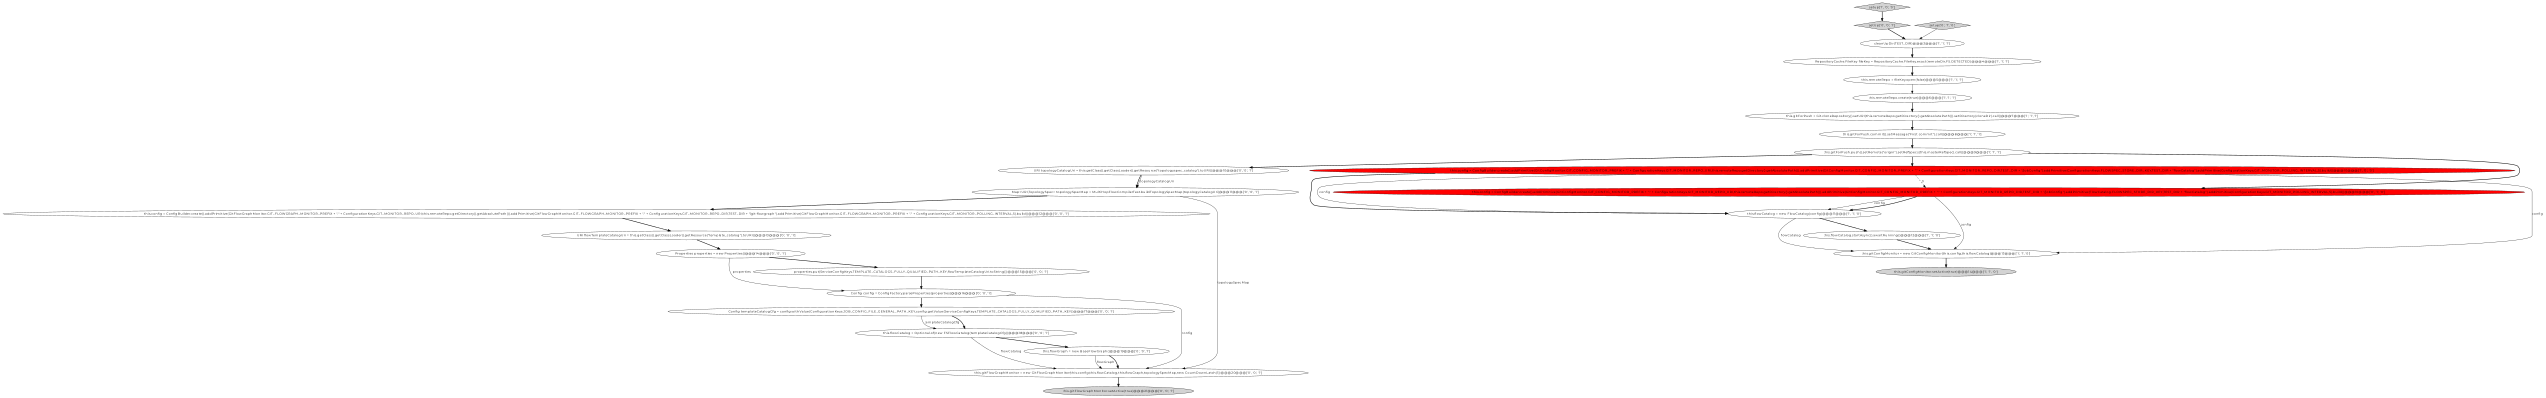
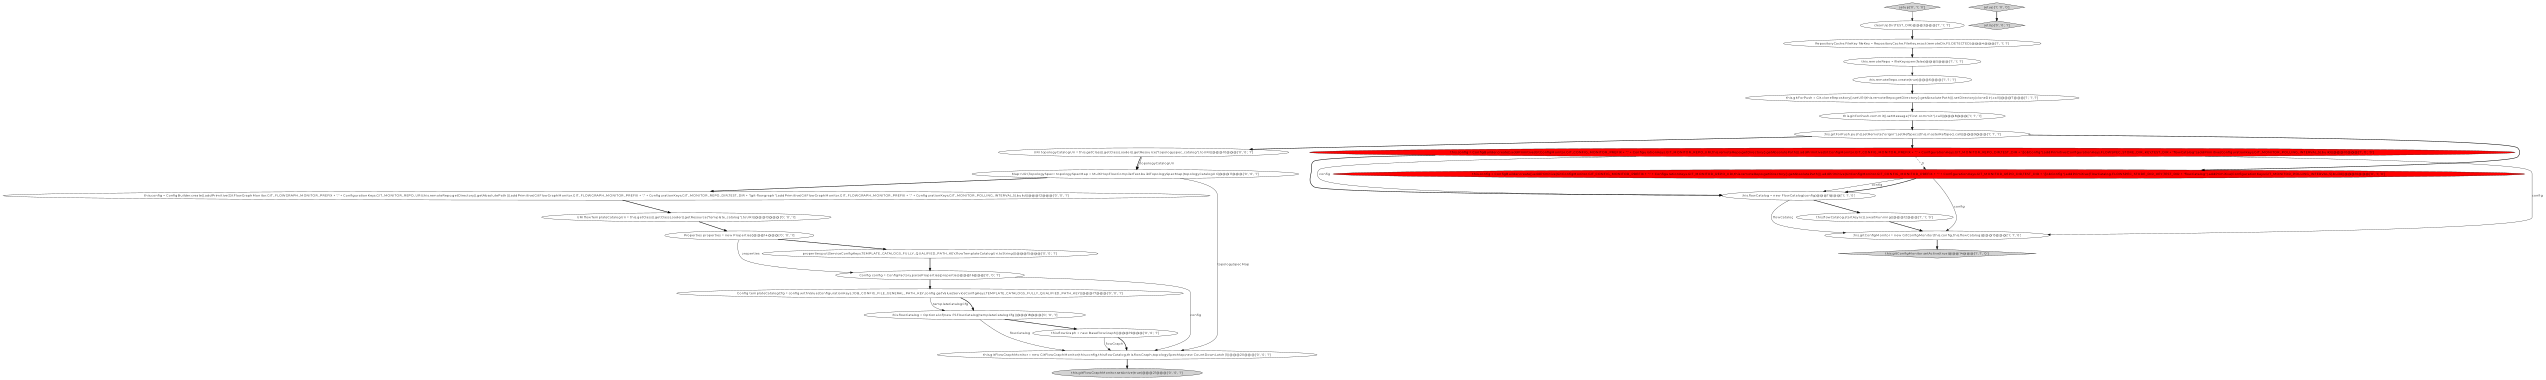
  digraph {
    fontname=Montserrat
    node [fillcolor=white fontname=Montserrat shape=ellipse style=filled]
    edge [fontname=Montserrat style=bold]
    n1 [label="properties.put(ServiceConfigKeys.TEMPLATE_CATALOGS_FULLY_QUALIFIED_PATH_KEY,flowTemplateCatalogUri.toString())@@@15@@@['0', '0', '1']"]
    n2 [label="Config config = ConfigFactory.parseProperties(properties)@@@16@@@['0', '0', '1']"]
    n3 [label="this.gitFlowGraphMonitor = new GitFlowGraphMonitor(this.config,this.flowCatalog,this.flowGraph,topologySpecMap,new CountDownLatch(1))@@@20@@@['0', '0', '1']"]
    n4 [label="Config templateCatalogCfg = config.withValue(ConfigurationKeys.JOB_CONFIG_FILE_GENERAL_PATH_KEY,config.getValue(ServiceConfigKeys.TEMPLATE_CATALOGS_FULLY_QUALIFIED_PATH_KEY))@@@17@@@['0', '0', '1']"]
    n5 [fillcolor=lightgray label="this.gitFlowGraphMonitor.setActive(true)@@@21@@@['0', '0', '1']"]
    n6 [label="this.flowCatalog = Optional.of(new FSFlowCatalog(templateCatalogCfg))@@@18@@@['0', '0', '1']"]
    n7 [label="this.flowGraph = new BaseFlowGraph()@@@19@@@['0', '0', '1']"]
    n8 [label="URI flowTemplateCatalogUri = this.getClass().getClassLoader().getResource(\"template_catalog\").toURI()@@@13@@@['0', '0', '1']"]
    n9 [label="Properties properties = new Properties()@@@14@@@['0', '0', '1']"]
    n10 [fillcolor=red label="this.config = ConfigBuilder.create().addPrimitive(GitConfigMonitor.GIT_CONFIG_MONITOR_PREFIX + \".\" + ConfigurationKeys.GIT_MONITOR_REPO_URI,this.remoteRepo.getDirectory().getAbsolutePath()).addPrimitive(GitConfigMonitor.GIT_CONFIG_MONITOR_PREFIX + \".\" + ConfigurationKeys.GIT_MONITOR_REPO_DIR,TEST_DIR + \"/jobConfig\").addPrimitive(ConfigurationKeys.FLOWSPEC_STORE_DIR_KEY,TEST_DIR + \"flowCatalog\").addPrimitive(ConfigurationKeys.GIT_MONITOR_POLLING_INTERVAL,5).build()@@@10@@@['1', '0', '0']"]
    n11 [label="this.flowCatalog = new FlowCatalog(config)@@@11@@@['1', '1', '0']"]
    n12 [label="this.gitConfigMonitor = new GitConfigMonitor(this.config,this.flowCatalog)@@@13@@@['1', '1', '0']"]
    n13 [fillcolor=red label="this.config = ConfigBuilder.create().addPrimitive(GitConfigMonitor.GIT_CONFIG_MONITOR_PREFIX + \".\" + ConfigurationKeys.GIT_MONITOR_REPO_URI,this.remoteRepo.getDirectory().getAbsolutePath()).addPrimitive(GitConfigMonitor.GIT_CONFIG_MONITOR_PREFIX + \".\" + ConfigurationKeys.GIT_MONITOR_REPO_DIR,TEST_DIR + \"/jobConfig\").addPrimitive(FlowCatalog.FLOWSPEC_STORE_DIR_KEY,TEST_DIR + \"flowCatalog\").addPrimitive(ConfigurationKeys.GIT_MONITOR_POLLING_INTERVAL,5).build()@@@10@@@['0', '1', '0']"]
    n14 [label="this.flowCatalog.startAsync().awaitRunning()@@@12@@@['1', '1', '0']"]
-   n15 [fillcolor=lightgray label="this.gitConfigMonitor.setActive(true)@@@14@@@['1', '1', '0']"]
+   n15 [fillcolor=lightgray label="this.gitConfigMonitor.setActive(true)@@@14@@@['1', '1', '0']" shape=diamond]
    n16 [label="Map<URI,TopologySpec> topologySpecMap = MultiHopFlowCompilerTest.buildTopologySpecMap(topologyCatalogUri)@@@11@@@['0', '0', '1']"]
    n17 [label="this.config = ConfigBuilder.create().addPrimitive(GitFlowGraphMonitor.GIT_FLOWGRAPH_MONITOR_PREFIX + \".\" + ConfigurationKeys.GIT_MONITOR_REPO_URI,this.remoteRepo.getDirectory().getAbsolutePath()).addPrimitive(GitFlowGraphMonitor.GIT_FLOWGRAPH_MONITOR_PREFIX + \".\" + ConfigurationKeys.GIT_MONITOR_REPO_DIR,TEST_DIR + \"/git-flowgraph\").addPrimitive(GitFlowGraphMonitor.GIT_FLOWGRAPH_MONITOR_PREFIX + \".\" + ConfigurationKeys.GIT_MONITOR_POLLING_INTERVAL,5).build()@@@12@@@['0', '0', '1']"]
    n18 [label="this.gitForPush.commit().setMessage(\"First commit\").call()@@@8@@@['1', '1', '1']"]
    n19 [label="this.gitForPush.push().setRemote(\"origin\").setRefSpecs(this.masterRefSpec).call()@@@9@@@['1', '1', '1']"]
    n20 [label="URI topologyCatalogUri = this.getClass().getClassLoader().getResource(\"topologyspec_catalog\").toURI()@@@10@@@['0', '0', '1']"]
    n21 [fillcolor=lightgray label="setup['1', '0', '0']" shape=diamond]
    n22 [fillcolor=lightgray label="setUp['0', '0', '1']" shape=diamond]
    n23 [label="cleanUpDir(TEST_DIR)@@@3@@@['1', '1', '1']"]
    n24 [label="RepositoryCache.FileKey fileKey = RepositoryCache.FileKey.exact(remoteDir,FS.DETECTED)@@@4@@@['1', '1', '1']"]
    n25 [label="this.remoteRepo = fileKey.open(false)@@@5@@@['1', '1', '1']"]
    n26 [label="this.remoteRepo.create(true)@@@6@@@['1', '1', '1']"]
    n27 [label="this.gitForPush = Git.cloneRepository().setURI(this.remoteRepo.getDirectory().getAbsolutePath()).setDirectory(cloneDir).call()@@@7@@@['1', '1', '1']"]
    n28 [fillcolor=lightgray label="setup['0', '1', '0']" shape=diamond]
    n1 -> n2
    n2 -> n3 [label=config style=solid]
    n2 -> n4
    n3 -> n5
    n4 -> n6 [label=templateCatalogCfg style=solid]
    n4 -> n6
    n6 -> n3 [label=flowCatalog style=solid]
    n6 -> n7
    n7 -> n3 [label=flowGraph style=solid]
    n7 -> n3
    n8 -> n9
    n9 -> n1
    n9 -> n2 [label=properties style=solid]
    n10 -> n11
    n10 -> n11 [label=config style=solid]
    n10 -> n12 [label=config style=solid]
    n10 -> n13 [label=0 style=dashed]
    n11 -> n12 [label=flowCatalog style=solid]
    n11 -> n14
    n12 -> n15
    n13 -> n11 [label=config style=solid]
    n13 -> n11
    n13 -> n12 [label=config style=solid]
    n14 -> n12
    n16 -> n3 [label=topologySpecMap style=solid]
    n16 -> n17
    n17 -> n8
    n18 -> n19
    n19 -> n10
    n19 -> n13
    n19 -> n20
    n20 -> n16
    n20 -> n16 [label=topologyCatalogUri style=solid]
    n21 -> n22
-   n22 -> n23
    n23 -> n24
    n24 -> n25
    n25 -> n26 [style=solid]
    n26 -> n27
    n27 -> n18
    n28 -> n23 [style=solid]
  }
